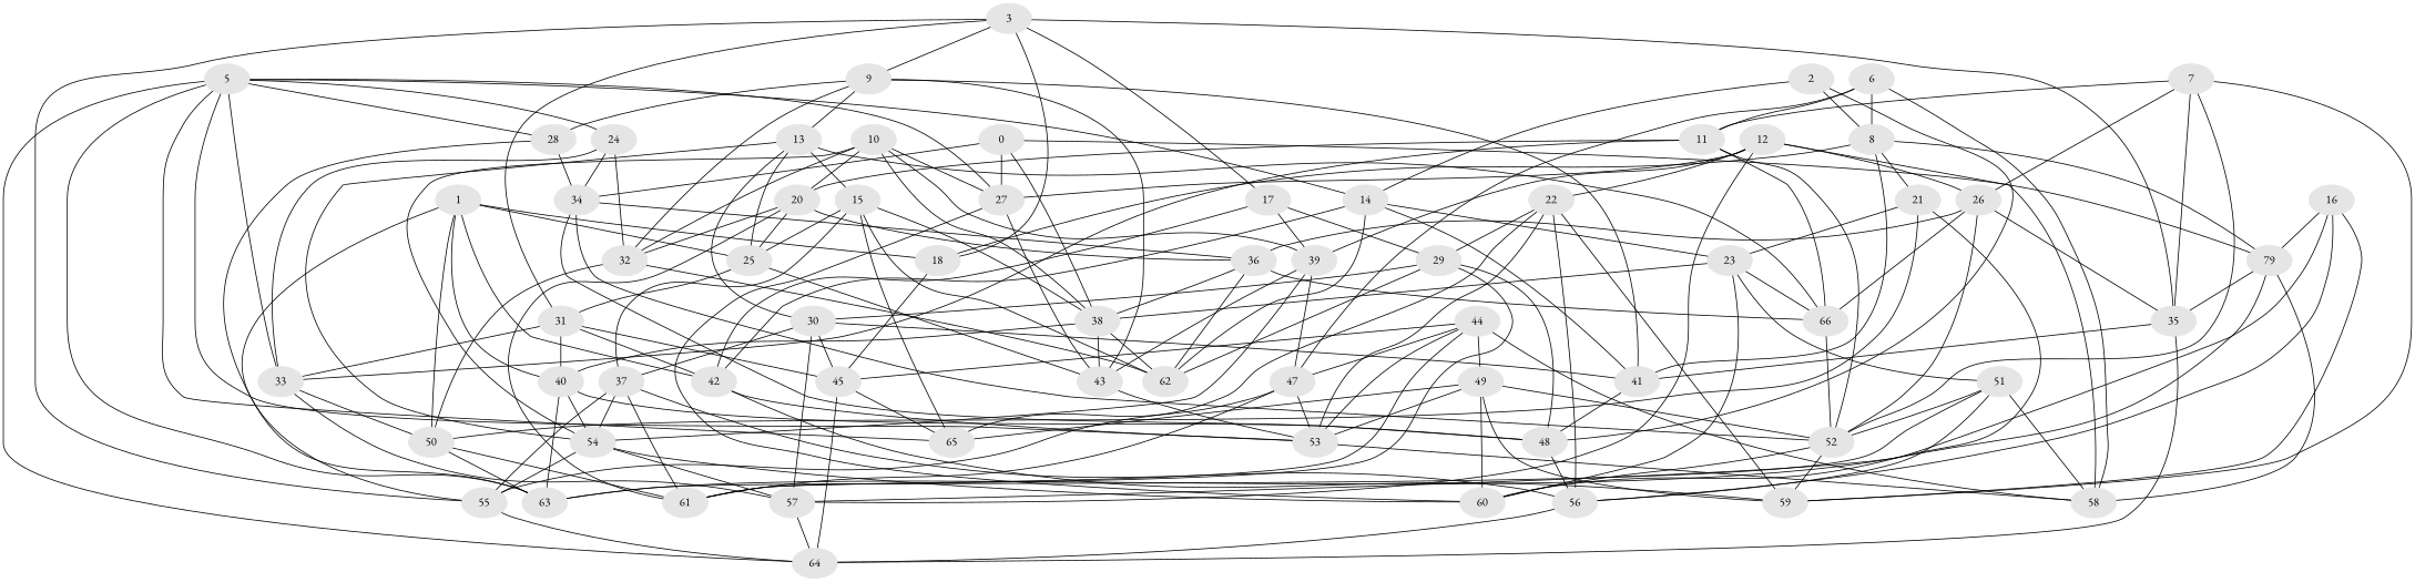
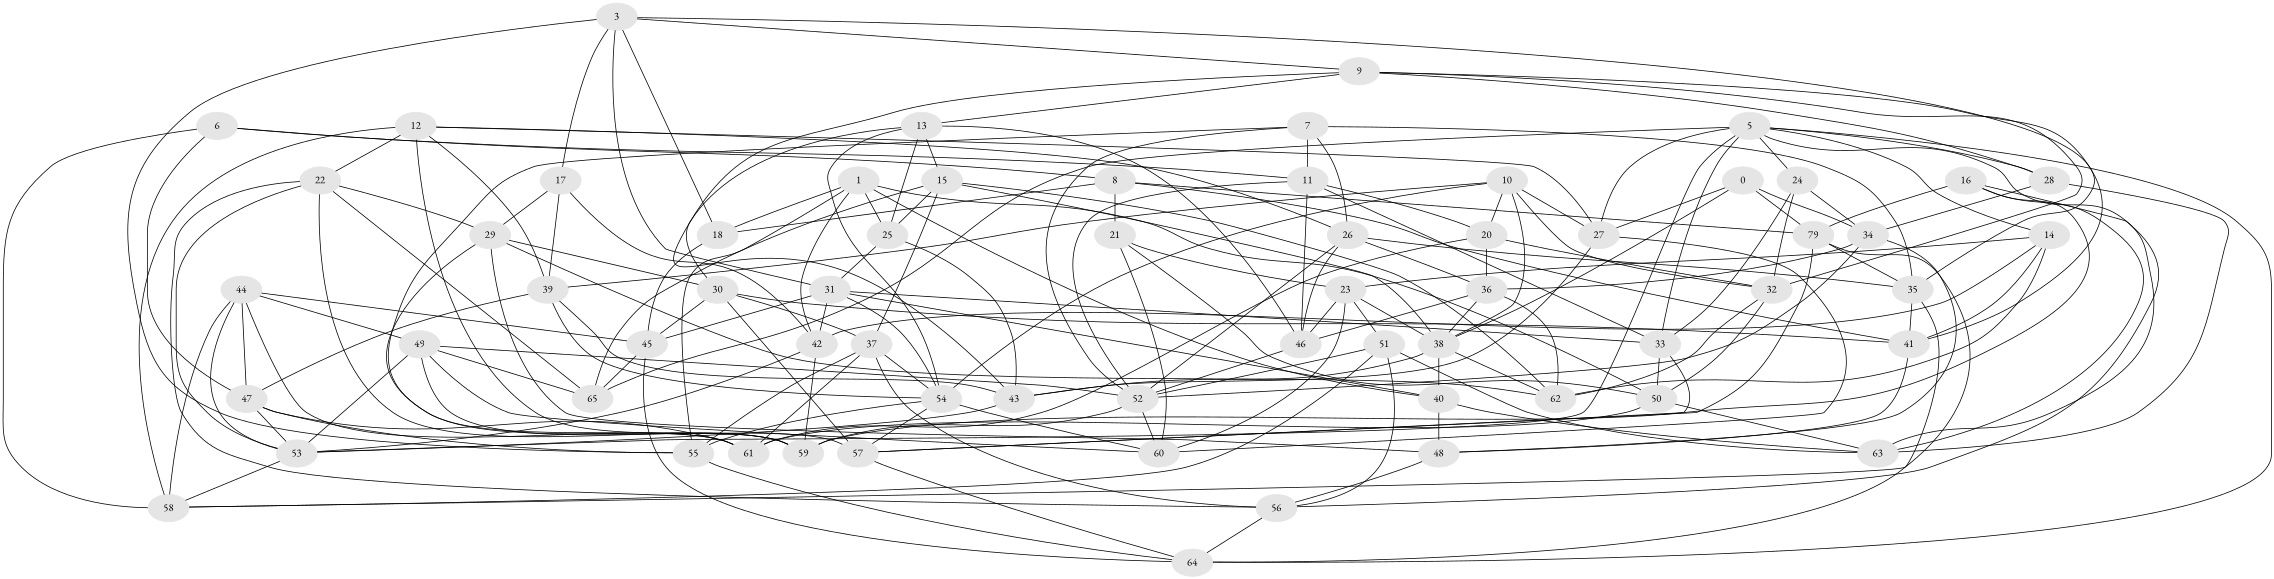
  graph {
    fontname="EB Garamond"
    node [color=gray90 fontname="EB Garamond" style=filled]
    edge [fontname="EB Garamond" weight=1.0]
    1
    18
    25
    40
    42
    50
    55
    45
    31
    43
    48
    63
    54
    53
    59
    61
    64
-   2
    8
    14
    n21 [label=79]
    21
    41
    23
    62
    35
    56
    3
    9
    17
    28
    13
    32
    39
    29
    33
    n37 [label=0]
    27
    34
    38
    58
    57
    60
    52
    36
    5
    24
    65
    6
    11
    47
    20
-   46 [label=66]
+   46
    7
    26
    15
    30
    10
    12
    22
    37
    51
    16
    44
    49
    1 -- 18
    1 -- 25
    1 -- 40
    1 -- 42
    1 -- 50
    1 -- 55
    18 -- 45
    25 -- 31
    25 -- 43
    40 -- 48
    40 -- 63
-   40 -- 54
+   31 -- 54
    42 -- 53
    42 -- 59
    50 -- 63
    50 -- 61
    55 -- 64
    45 -- 64
    45 -- 65
    31 -- 40
    31 -- 42
    31 -- 45
    31 -- 33
    43 -- 53
    48 -- 56
    54 -- 55
    54 -- 57
    54 -- 60
    53 -- 58
-   2 -- 48
-   2 -- 8
-   2 -- 14
    8 -- 18
    8 -- n21
    8 -- 21
    8 -- 41
    14 -- 42
    14 -- 41
    14 -- 23
    14 -- 62
    n21 -- 35
    n21 -- 58
    n21 -- 57
    21 -- 50
    21 -- 23
    21 -- 60
    41 -- 48
    23 -- 38
    23 -- 60
    23 -- 46
    23 -- 51
    35 -- 64
    35 -- 41
    56 -- 64
    3 -- 18
    3 -- 55
    3 -- 31
    3 -- 35
    3 -- 9
    3 -- 17
    9 -- 43
    9 -- 41
    9 -- 28
    9 -- 13
    9 -- 32
    17 -- 42
    17 -- 39
    17 -- 29
    28 -- 63
    28 -- 34
    13 -- 25
    13 -- 54
    13 -- 46
    13 -- 15
    13 -- 30
    32 -- 50
    32 -- 62
    39 -- 43
    39 -- 54
    39 -- 47
    29 -- 48
    29 -- 61
    29 -- 62
    29 -- 30
    33 -- 50
    33 -- 57
    n37 -- n21
    n37 -- 27
    n37 -- 34
    n37 -- 38
    27 -- 43
    27 -- 60
    34 -- 48
    34 -- 52
    34 -- 36
    38 -- 40
    38 -- 43
    38 -- 62
    57 -- 64
    52 -- 59
    52 -- 60
    36 -- 62
    36 -- 38
    36 -- 46
    5 -- 63
    5 -- 53
    5 -- 64
    5 -- 14
    5 -- 28
    5 -- 33
    5 -- 27
    5 -- 24
    5 -- 65 [weight=2.0]
    24 -- 32
    24 -- 33
    24 -- 34
    6 -- 8
    6 -- 58
    6 -- 11
    6 -- 47
    11 -- 33
    11 -- 52
    11 -- 20
    11 -- 46
    47 -- 55
    47 -- 53
    47 -- 61
-   20 -- 25
    20 -- 61
    20 -- 32
    20 -- 36
    46 -- 52
    7 -- 59
    7 -- 35
    7 -- 52
    7 -- 11
    7 -- 26
    26 -- 35
    26 -- 52
    26 -- 36
    26 -- 46
    15 -- 25
    15 -- 62
    15 -- 38
    15 -- 65
    15 -- 37
    30 -- 45
    30 -- 41
    30 -- 57
    30 -- 37
    10 -- 54
    10 -- 32
    10 -- 39
    10 -- 27
    10 -- 38
    10 -- 20
    12 -- 39
    12 -- 27
    12 -- 58
    12 -- 57
    12 -- 26
    12 -- 22
    22 -- 53
    22 -- 59
    22 -- 56
    22 -- 29
    22 -- 65
    37 -- 55
    37 -- 54
    37 -- 61
    37 -- 56
    51 -- 63
    51 -- 56
    51 -- 58
    51 -- 52 [weight=2.0]
    16 -- 63
    16 -- 59
    16 -- n21
    16 -- 56
    44 -- 45
    44 -- 53
    44 -- 61
    44 -- 58
    44 -- 47
    44 -- 49
    49 -- 53
    49 -- 59
    49 -- 60
    49 -- 52
    49 -- 65
  }
